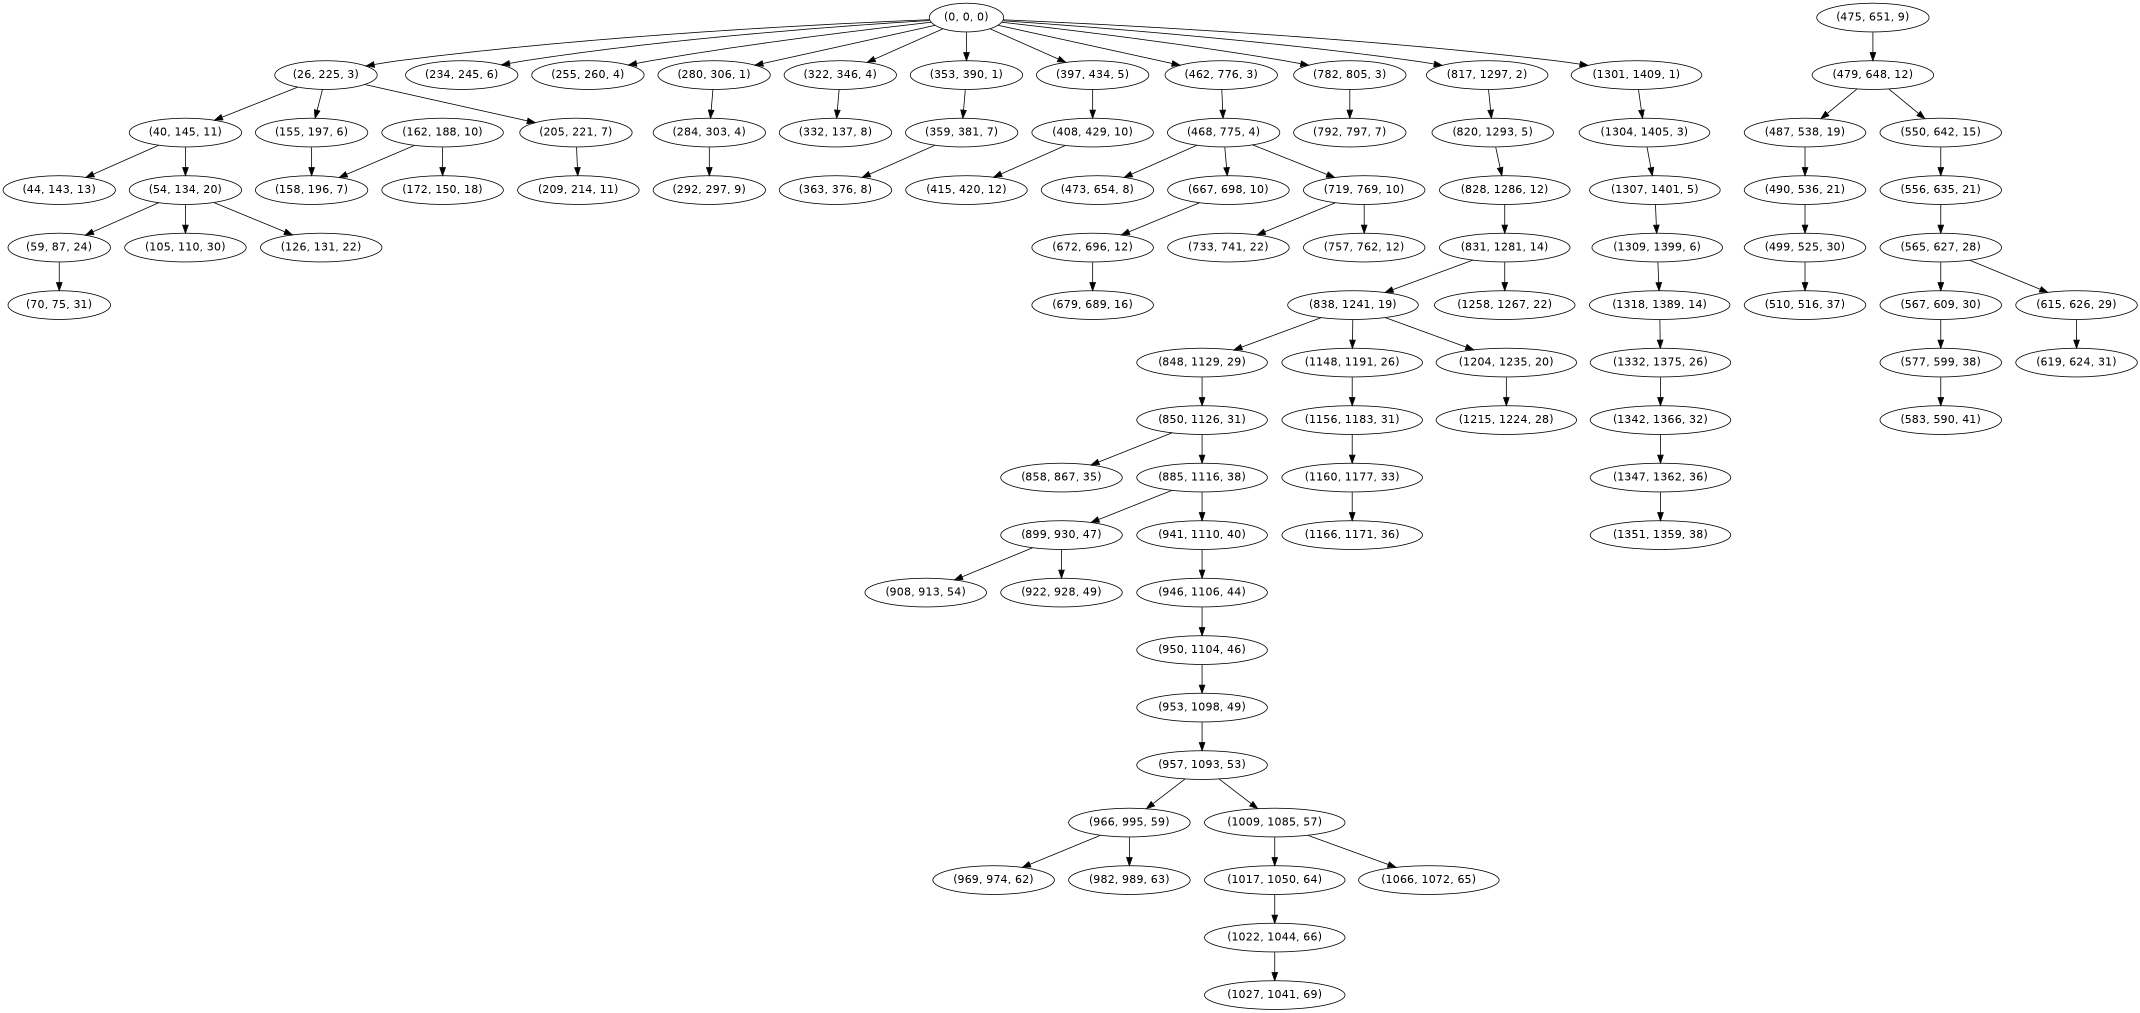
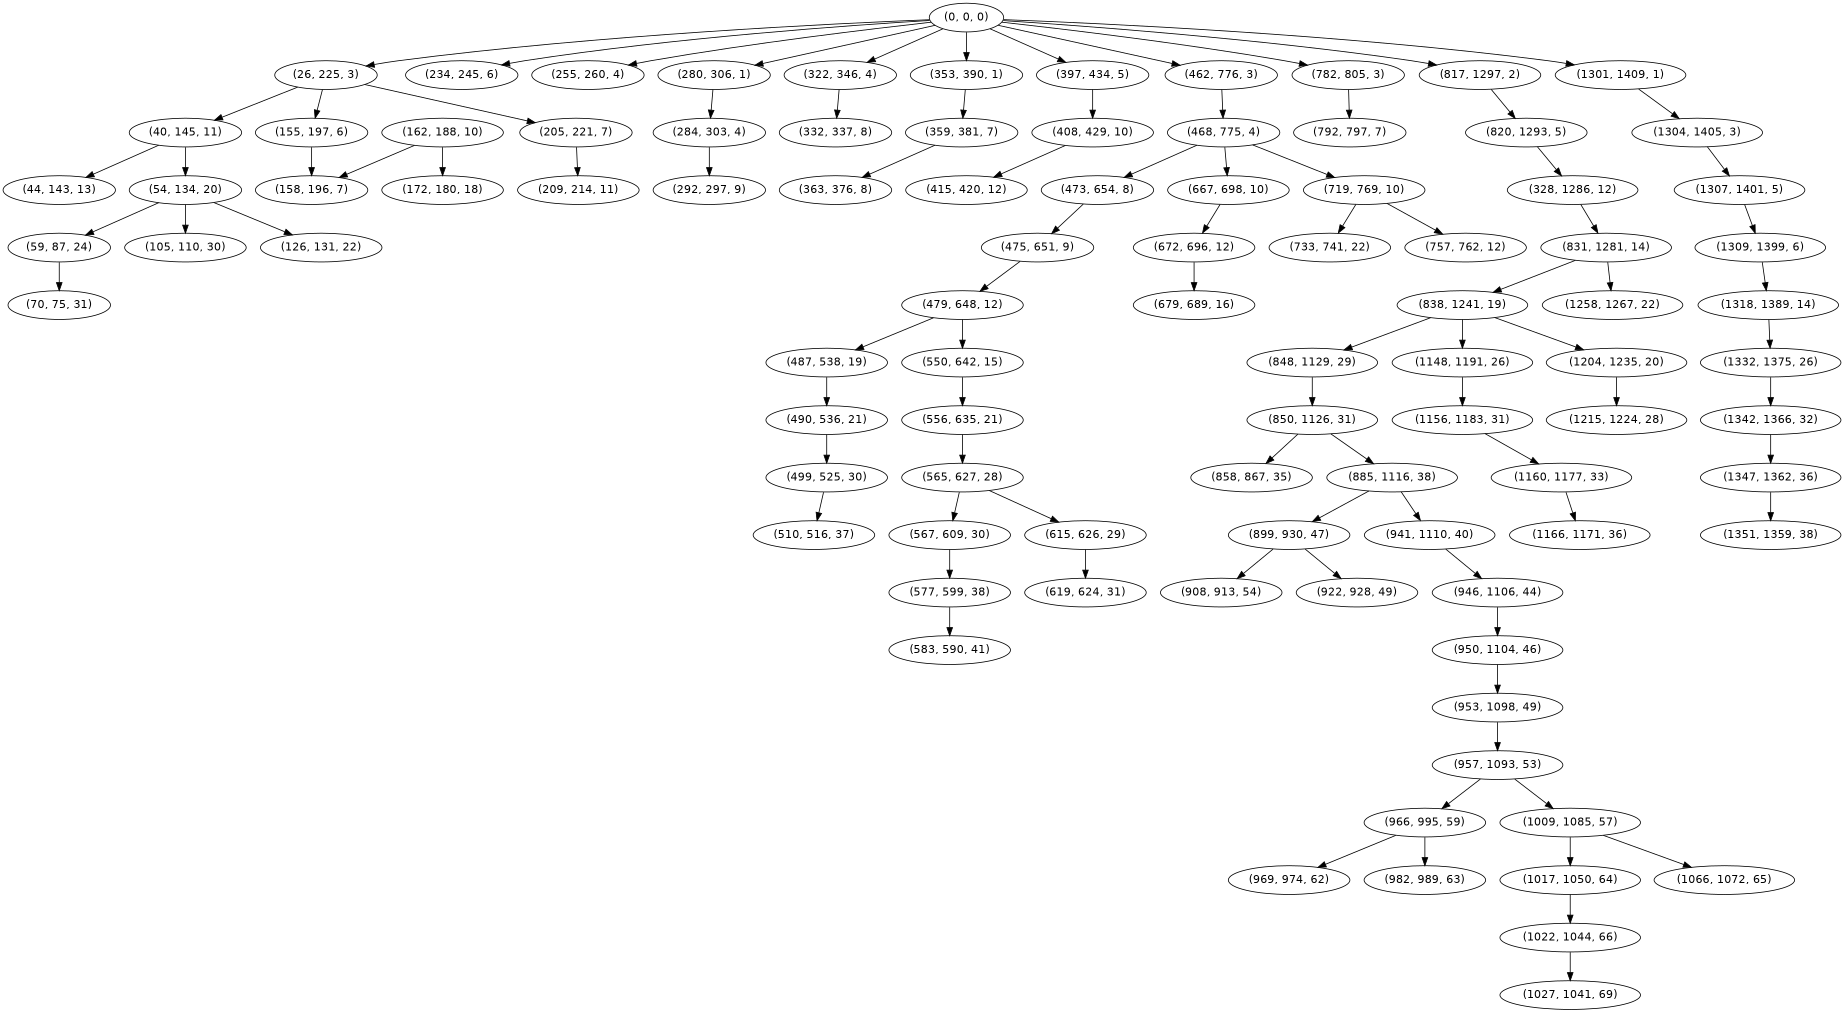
  digraph {
    fontname="DejaVu Sans"
    node [fontname="DejaVu Sans"]
    edge [fontname="DejaVu Sans"]
    "(0, 0, 0)"
    "(26, 225, 3)"
    "(234, 245, 6)"
    "(255, 260, 4)"
    "(280, 306, 1)"
    "(322, 346, 4)"
    "(353, 390, 1)"
    "(397, 434, 5)"
    "(462, 776, 3)"
    "(782, 805, 3)"
    "(817, 1297, 2)"
    "(1301, 1409, 1)"
    "(40, 145, 11)"
    "(155, 197, 6)"
    "(205, 221, 7)"
    "(284, 303, 4)"
-   "(332, 337, 8)" [label="(332, 137, 8)"]
+   "(332, 337, 8)"
    "(359, 381, 7)"
    "(408, 429, 10)"
    "(468, 775, 4)"
    "(792, 797, 7)"
    "(820, 1293, 5)"
    "(1304, 1405, 3)"
    "(44, 143, 13)"
    "(54, 134, 20)"
    "(158, 196, 7)"
    "(209, 214, 11)"
    "(59, 87, 24)"
    "(105, 110, 30)"
    "(126, 131, 22)"
    "(70, 75, 31)"
    "(162, 188, 10)"
-   "(172, 180, 18)" [label="(172, 150, 18)"]
+   "(172, 180, 18)"
    "(292, 297, 9)"
    "(363, 376, 8)"
    "(415, 420, 12)"
    "(473, 654, 8)"
    "(667, 698, 10)"
    "(719, 769, 10)"
    "(475, 651, 9)"
    "(672, 696, 12)"
    "(733, 741, 22)"
    "(757, 762, 12)"
    "(479, 648, 12)"
    "(487, 538, 19)"
    "(550, 642, 15)"
    "(490, 536, 21)"
    "(556, 635, 21)"
    "(499, 525, 30)"
    "(510, 516, 37)"
    "(565, 627, 28)"
    "(567, 609, 30)"
    "(615, 626, 29)"
    "(577, 599, 38)"
    "(619, 624, 31)"
    "(583, 590, 41)"
    "(679, 689, 16)"
-   "(828, 1286, 12)"
+   "(828, 1286, 12)" [label="(328, 1286, 12)"]
    "(831, 1281, 14)"
    "(838, 1241, 19)"
    "(1258, 1267, 22)"
    "(848, 1129, 29)"
    "(1148, 1191, 26)"
    "(1204, 1235, 20)"
    "(850, 1126, 31)"
    "(1156, 1183, 31)"
    "(1215, 1224, 28)"
    "(858, 867, 35)"
    "(885, 1116, 38)"
    "(899, 930, 47)"
    "(941, 1110, 40)"
    "(908, 913, 54)"
    "(922, 928, 49)"
    "(946, 1106, 44)"
    "(950, 1104, 46)"
    "(953, 1098, 49)"
    "(957, 1093, 53)"
    "(966, 995, 59)"
    "(1009, 1085, 57)"
    "(969, 974, 62)"
    "(982, 989, 63)"
    "(1017, 1050, 64)"
    "(1066, 1072, 65)"
    "(1022, 1044, 66)"
    "(1027, 1041, 69)"
    "(1160, 1177, 33)"
    "(1166, 1171, 36)"
    "(1307, 1401, 5)"
    "(1309, 1399, 6)"
    "(1318, 1389, 14)"
    "(1332, 1375, 26)"
    "(1342, 1366, 32)"
    "(1347, 1362, 36)"
    "(1351, 1359, 38)"
    "(0, 0, 0)" -> "(26, 225, 3)"
    "(0, 0, 0)" -> "(234, 245, 6)"
    "(0, 0, 0)" -> "(255, 260, 4)"
    "(0, 0, 0)" -> "(280, 306, 1)"
    "(0, 0, 0)" -> "(322, 346, 4)"
    "(0, 0, 0)" -> "(353, 390, 1)"
    "(0, 0, 0)" -> "(397, 434, 5)"
    "(0, 0, 0)" -> "(462, 776, 3)"
    "(0, 0, 0)" -> "(782, 805, 3)"
    "(0, 0, 0)" -> "(817, 1297, 2)"
    "(0, 0, 0)" -> "(1301, 1409, 1)"
    "(26, 225, 3)" -> "(40, 145, 11)"
    "(26, 225, 3)" -> "(155, 197, 6)"
    "(26, 225, 3)" -> "(205, 221, 7)"
    "(280, 306, 1)" -> "(284, 303, 4)"
    "(322, 346, 4)" -> "(332, 337, 8)"
    "(353, 390, 1)" -> "(359, 381, 7)"
    "(397, 434, 5)" -> "(408, 429, 10)"
    "(462, 776, 3)" -> "(468, 775, 4)"
    "(782, 805, 3)" -> "(792, 797, 7)"
    "(817, 1297, 2)" -> "(820, 1293, 5)"
    "(1301, 1409, 1)" -> "(1304, 1405, 3)"
    "(40, 145, 11)" -> "(44, 143, 13)"
    "(40, 145, 11)" -> "(54, 134, 20)"
    "(155, 197, 6)" -> "(158, 196, 7)"
    "(205, 221, 7)" -> "(209, 214, 11)"
    "(284, 303, 4)" -> "(292, 297, 9)"
    "(359, 381, 7)" -> "(363, 376, 8)"
    "(408, 429, 10)" -> "(415, 420, 12)"
    "(468, 775, 4)" -> "(473, 654, 8)"
    "(468, 775, 4)" -> "(667, 698, 10)"
    "(468, 775, 4)" -> "(719, 769, 10)"
    "(820, 1293, 5)" -> "(828, 1286, 12)"
    "(1304, 1405, 3)" -> "(1307, 1401, 5)"
    "(54, 134, 20)" -> "(59, 87, 24)"
    "(54, 134, 20)" -> "(105, 110, 30)"
    "(54, 134, 20)" -> "(126, 131, 22)"
    "(59, 87, 24)" -> "(70, 75, 31)"
    "(162, 188, 10)" -> "(158, 196, 7)"
    "(162, 188, 10)" -> "(172, 180, 18)"
+   "(473, 654, 8)" -> "(475, 651, 9)"
    "(667, 698, 10)" -> "(672, 696, 12)"
    "(719, 769, 10)" -> "(733, 741, 22)"
    "(719, 769, 10)" -> "(757, 762, 12)"
    "(475, 651, 9)" -> "(479, 648, 12)"
    "(672, 696, 12)" -> "(679, 689, 16)"
    "(479, 648, 12)" -> "(487, 538, 19)"
    "(479, 648, 12)" -> "(550, 642, 15)"
    "(487, 538, 19)" -> "(490, 536, 21)"
    "(550, 642, 15)" -> "(556, 635, 21)"
    "(490, 536, 21)" -> "(499, 525, 30)"
    "(556, 635, 21)" -> "(565, 627, 28)"
    "(499, 525, 30)" -> "(510, 516, 37)"
    "(565, 627, 28)" -> "(567, 609, 30)"
    "(565, 627, 28)" -> "(615, 626, 29)"
    "(567, 609, 30)" -> "(577, 599, 38)"
    "(615, 626, 29)" -> "(619, 624, 31)"
    "(577, 599, 38)" -> "(583, 590, 41)"
    "(828, 1286, 12)" -> "(831, 1281, 14)"
    "(831, 1281, 14)" -> "(838, 1241, 19)"
    "(831, 1281, 14)" -> "(1258, 1267, 22)"
    "(838, 1241, 19)" -> "(848, 1129, 29)"
    "(838, 1241, 19)" -> "(1148, 1191, 26)"
    "(838, 1241, 19)" -> "(1204, 1235, 20)"
    "(848, 1129, 29)" -> "(850, 1126, 31)"
    "(1148, 1191, 26)" -> "(1156, 1183, 31)"
    "(1204, 1235, 20)" -> "(1215, 1224, 28)"
    "(850, 1126, 31)" -> "(858, 867, 35)"
    "(850, 1126, 31)" -> "(885, 1116, 38)"
    "(1156, 1183, 31)" -> "(1160, 1177, 33)"
    "(885, 1116, 38)" -> "(899, 930, 47)"
    "(885, 1116, 38)" -> "(941, 1110, 40)"
    "(899, 930, 47)" -> "(908, 913, 54)"
    "(899, 930, 47)" -> "(922, 928, 49)"
    "(941, 1110, 40)" -> "(946, 1106, 44)"
    "(946, 1106, 44)" -> "(950, 1104, 46)"
    "(950, 1104, 46)" -> "(953, 1098, 49)"
    "(953, 1098, 49)" -> "(957, 1093, 53)"
    "(957, 1093, 53)" -> "(966, 995, 59)"
    "(957, 1093, 53)" -> "(1009, 1085, 57)"
    "(966, 995, 59)" -> "(969, 974, 62)"
    "(966, 995, 59)" -> "(982, 989, 63)"
    "(1009, 1085, 57)" -> "(1017, 1050, 64)"
    "(1009, 1085, 57)" -> "(1066, 1072, 65)"
    "(1017, 1050, 64)" -> "(1022, 1044, 66)"
    "(1022, 1044, 66)" -> "(1027, 1041, 69)"
    "(1160, 1177, 33)" -> "(1166, 1171, 36)"
    "(1307, 1401, 5)" -> "(1309, 1399, 6)"
    "(1309, 1399, 6)" -> "(1318, 1389, 14)"
    "(1318, 1389, 14)" -> "(1332, 1375, 26)"
    "(1332, 1375, 26)" -> "(1342, 1366, 32)"
    "(1342, 1366, 32)" -> "(1347, 1362, 36)"
    "(1347, 1362, 36)" -> "(1351, 1359, 38)"
  }
